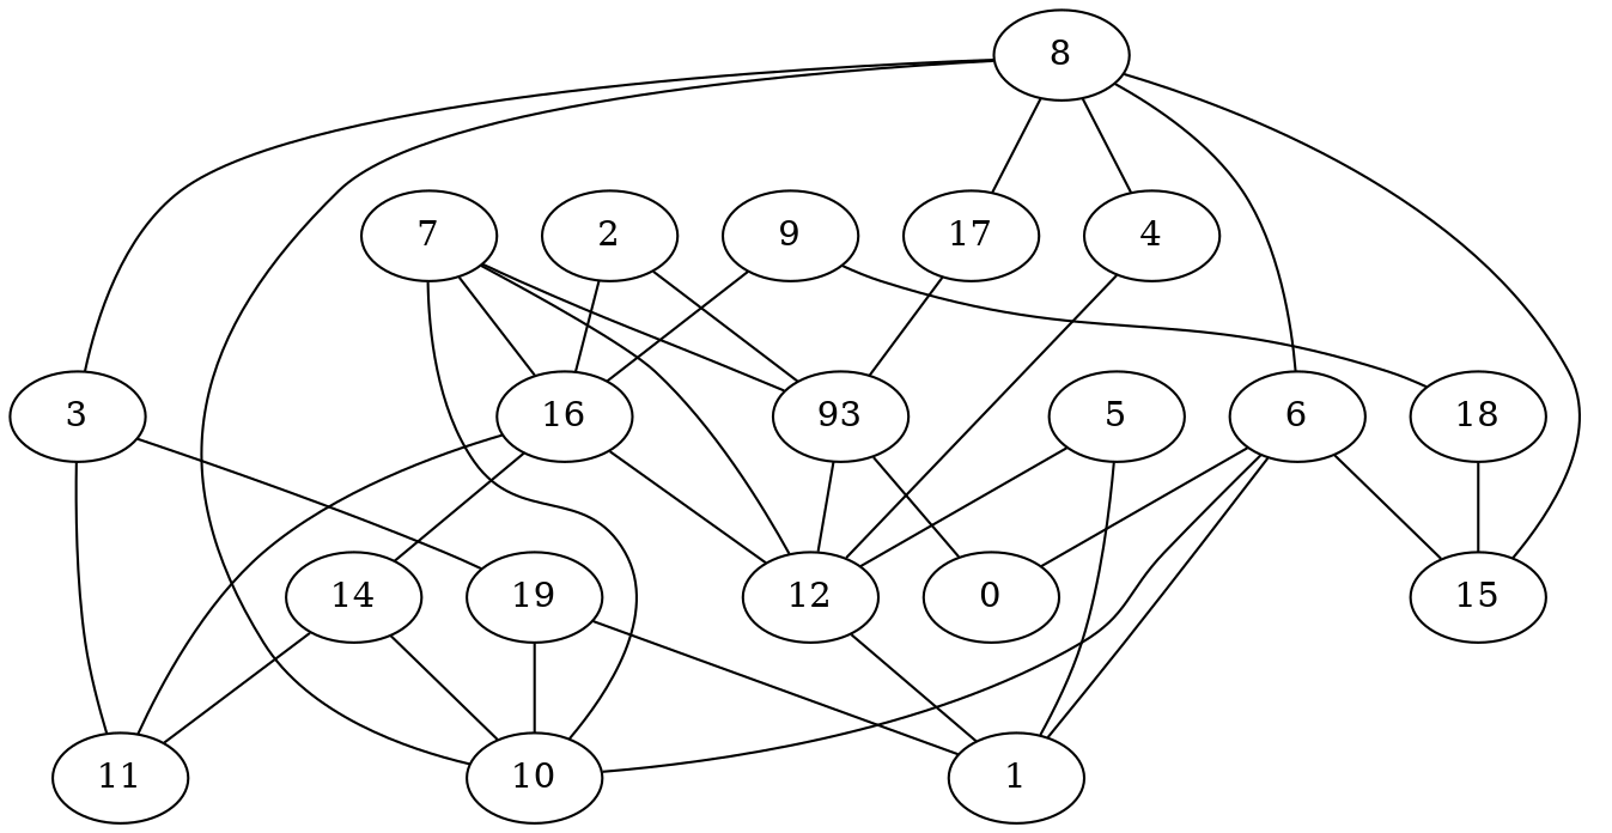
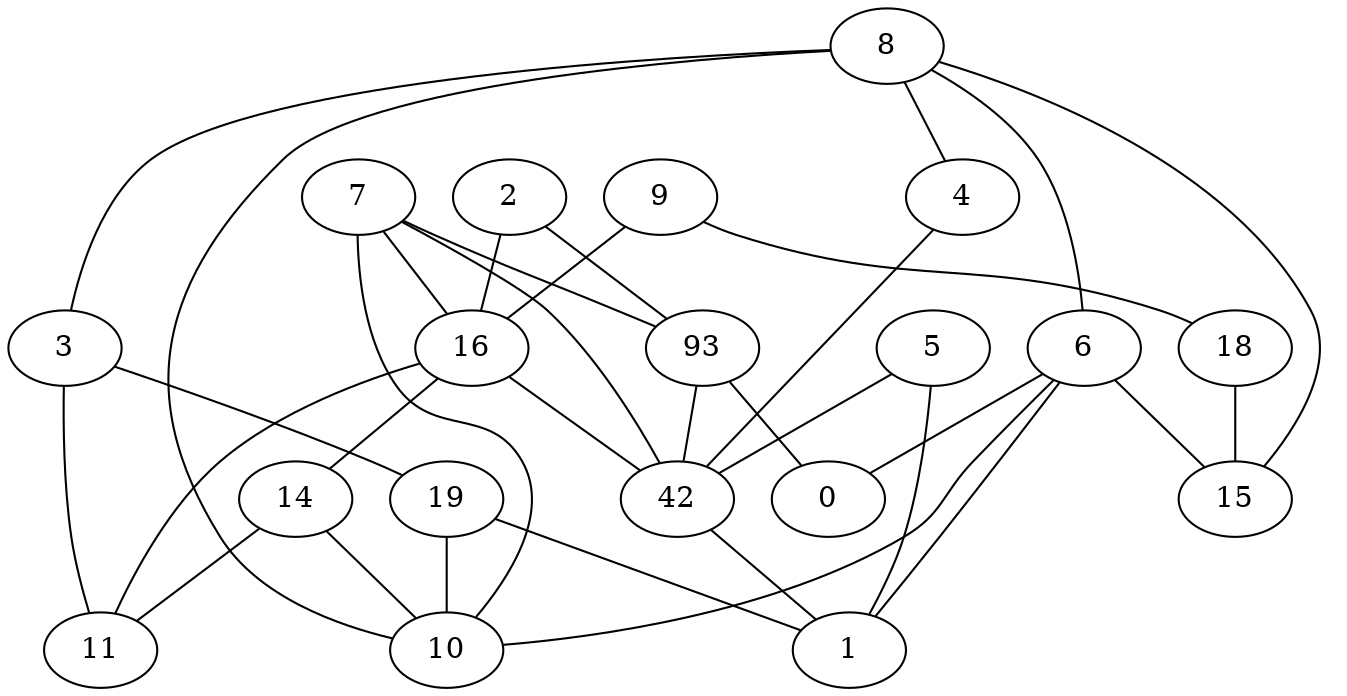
  digraph {
    edge [color=black dir=none]
    18
    15
    16
    11
    14
-   12
+   12 [label=42]
    3
    19
    0
    1
    10
    5
    9
    2
    n15 [label=93]
    6
    8
    4
-   17
    7
    subgraph sub_1 {
      18
      15
      16
      11
      14
      12
      3
      19
      0
      1
      10
      5
      9
      2
      n15
      6
      8
      4
-     17
      7
    }
    18 -> 15
    16 -> 11
    16 -> 14
    16 -> 12
    14 -> 11
    14 -> 10
    12 -> 1
    3 -> 11
    3 -> 19
    19 -> 1
    19 -> 10
    5 -> 12
    5 -> 1
    9 -> 18
    9 -> 16
    2 -> 16
    2 -> n15
    n15 -> 12
    n15 -> 0
    6 -> 15
    6 -> 0
    6 -> 1
    6 -> 10
    8 -> 15
    8 -> 3
    8 -> 10
    8 -> 6
    8 -> 4
-   8 -> 17
    4 -> 12
-   17 -> n15
    7 -> 16
    7 -> 12
    7 -> 10
    7 -> n15
  }
